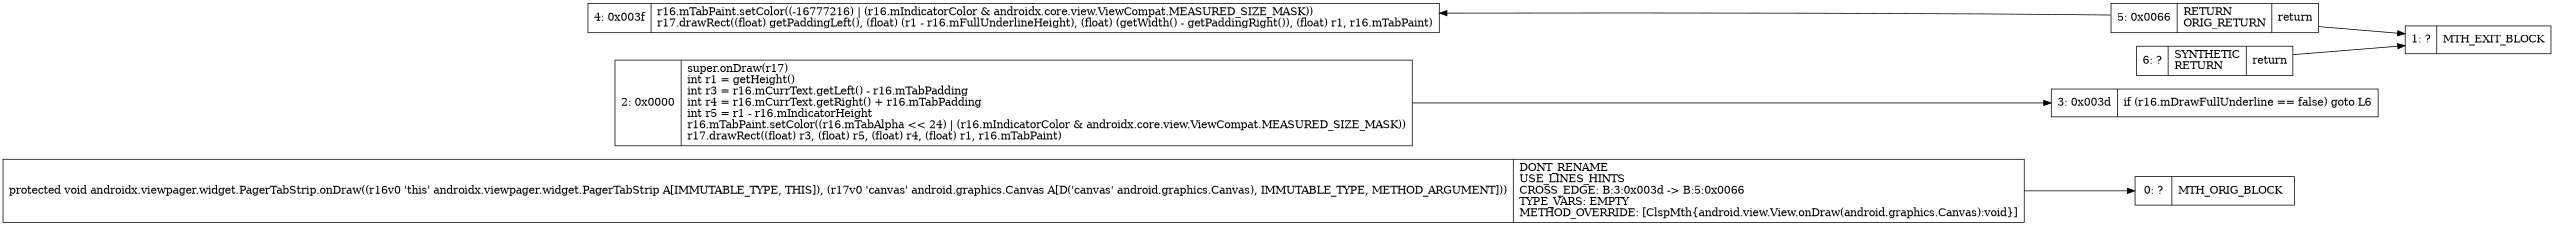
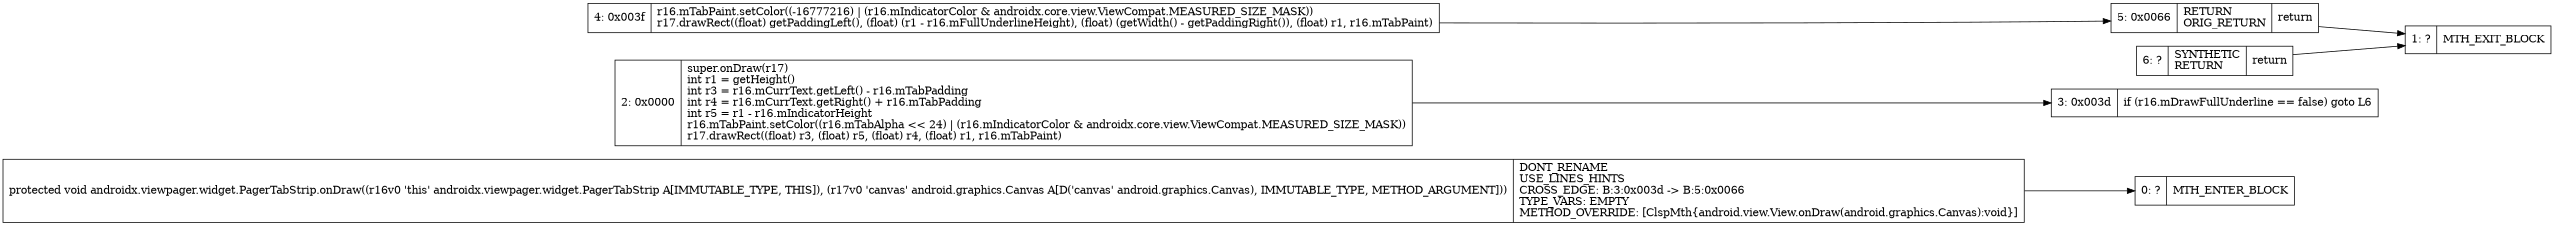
  digraph {
    rankdir=LR
    node [shape=record]
-   n1 [label="{0\:\ ?|MTH_ORIG_BLOCK\l}"]
+   n1 [label="{0\:\ ?|MTH_ENTER_BLOCK\l}"]
    n2 [label="{2\:\ 0x0000|super.onDraw(r17)\lint r1 = getHeight()\lint r3 = r16.mCurrText.getLeft() \- r16.mTabPadding\lint r4 = r16.mCurrText.getRight() + r16.mTabPadding\lint r5 = r1 \- r16.mIndicatorHeight\lr16.mTabPaint.setColor((r16.mTabAlpha \<\< 24) \| (r16.mIndicatorColor & androidx.core.view.ViewCompat.MEASURED_SIZE_MASK))\lr17.drawRect((float) r3, (float) r5, (float) r4, (float) r1, r16.mTabPaint)\l}"]
    n3 [label="{3\:\ 0x003d|if (r16.mDrawFullUnderline == false) goto L6\l}"]
    n4 [label="{4\:\ 0x003f|r16.mTabPaint.setColor((\-16777216) \| (r16.mIndicatorColor & androidx.core.view.ViewCompat.MEASURED_SIZE_MASK))\lr17.drawRect((float) getPaddingLeft(), (float) (r1 \- r16.mFullUnderlineHeight), (float) (getWidth() \- getPaddingRight()), (float) r1, r16.mTabPaint)\l}"]
    n5 [label="{5\:\ 0x0066|RETURN\lORIG_RETURN\l|return\l}"]
    n6 [label="{6\:\ ?|SYNTHETIC\lRETURN\l|return\l}"]
    n7 [label="{1\:\ ?|MTH_EXIT_BLOCK\l}"]
    n8 [label="{protected void androidx.viewpager.widget.PagerTabStrip.onDraw((r16v0 'this' androidx.viewpager.widget.PagerTabStrip A[IMMUTABLE_TYPE, THIS]), (r17v0 'canvas' android.graphics.Canvas A[D('canvas' android.graphics.Canvas), IMMUTABLE_TYPE, METHOD_ARGUMENT]))  | DONT_RENAME\lUSE_LINES_HINTS\lCROSS_EDGE: B:3:0x003d \-\> B:5:0x0066\lTYPE_VARS: EMPTY\lMETHOD_OVERRIDE: [ClspMth\{android.view.View.onDraw(android.graphics.Canvas):void\}]\l}"]
    n2 -> n3
-   n5 -> n4
+   n4 -> n5
    n5 -> n7
    n6 -> n7
    n8 -> n1
  }
